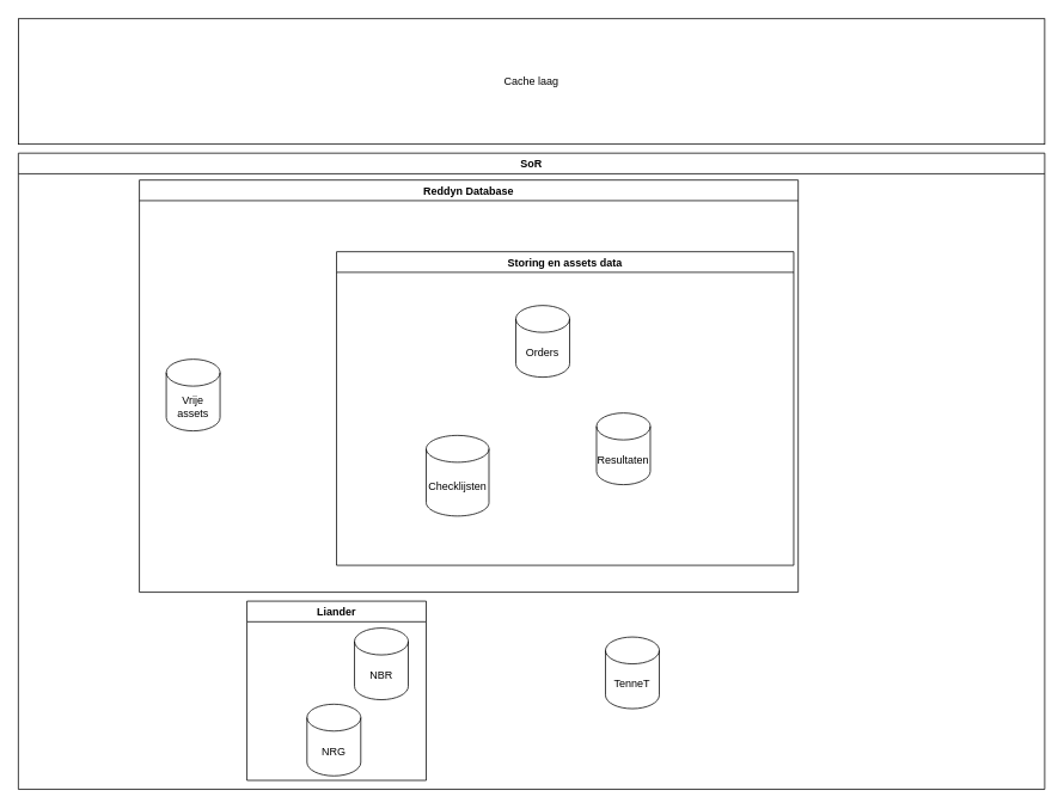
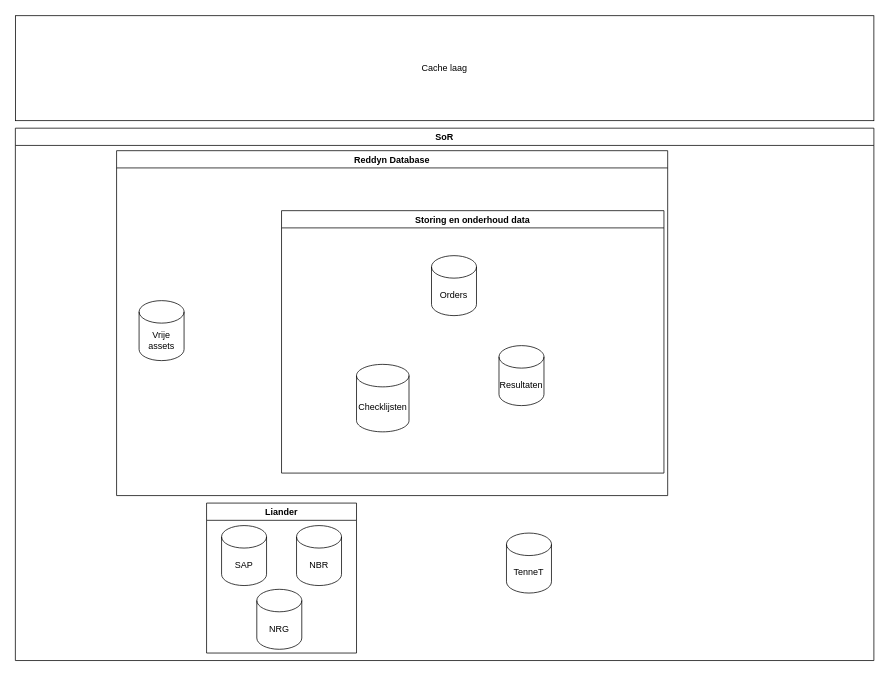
  <mxCell id="0" />
  <mxCell id="1" parent="0" />
  <mxCell id="2" value="Liander" style="swimlane;" parent="1" vertex="1"><mxGeometry x="275" y="670" width="200" height="200" as="geometry" /></mxCell>
+ <mxCell id="3" value="SAP" style="shape=cylinder3;whiteSpace=wrap;html=1;boundedLbl=1;backgroundOutline=1;size=15;" parent="2" vertex="1"><mxGeometry x="20" y="30" width="60" height="80" as="geometry" /></mxCell>
  <mxCell id="4" value="NBR" style="shape=cylinder3;whiteSpace=wrap;html=1;boundedLbl=1;backgroundOutline=1;size=15;" parent="2" vertex="1"><mxGeometry x="120" y="30" width="60" height="80" as="geometry" /></mxCell>
  <mxCell id="5" value="NRG" style="shape=cylinder3;whiteSpace=wrap;html=1;boundedLbl=1;backgroundOutline=1;size=15;" parent="2" vertex="1"><mxGeometry x="67" y="115" width="60" height="80" as="geometry" /></mxCell>
  <mxCell id="6" value="Reddyn Database" style="swimlane;" parent="1" vertex="1"><mxGeometry x="155" y="200" width="735" height="460" as="geometry" /></mxCell>
- <mxCell id="7" value="Storing en assets data" style="swimlane;" parent="6" vertex="1"><mxGeometry x="220" y="80" width="510" height="350" as="geometry" /></mxCell>
+ <mxCell id="7" value="Storing en onderhoud data" style="swimlane;" parent="6" vertex="1"><mxGeometry x="220" y="80" width="510" height="350" as="geometry" /></mxCell>
  <mxCell id="8" value="Checklijsten" style="shape=cylinder3;whiteSpace=wrap;html=1;boundedLbl=1;backgroundOutline=1;size=15;" parent="7" vertex="1"><mxGeometry x="100" y="205" width="70" height="90" as="geometry" /></mxCell>
  <mxCell id="9" value="&lt;span style=&quot;font-weight: normal;&quot;&gt;Orders&lt;/span&gt;" style="shape=cylinder3;whiteSpace=wrap;html=1;boundedLbl=1;backgroundOutline=1;size=15;fontStyle=1" parent="7" vertex="1"><mxGeometry x="200" y="60" width="60" height="80" as="geometry" /></mxCell>
  <mxCell id="10" value="Resultaten" style="shape=cylinder3;whiteSpace=wrap;html=1;boundedLbl=1;backgroundOutline=1;size=15;" parent="7" vertex="1"><mxGeometry x="290" y="180" width="60" height="80" as="geometry" /></mxCell>
  <mxCell id="11" value="Vrije assets" style="shape=cylinder3;whiteSpace=wrap;html=1;boundedLbl=1;backgroundOutline=1;size=15;" parent="6" vertex="1"><mxGeometry x="30" y="200" width="60" height="80" as="geometry" /></mxCell>
  <mxCell id="12" value="TenneT" style="shape=cylinder3;whiteSpace=wrap;html=1;boundedLbl=1;backgroundOutline=1;size=15;" parent="1" vertex="1"><mxGeometry x="675" y="710" width="60" height="80" as="geometry" /></mxCell>
  <mxCell id="13" value="Cache laag" style="rounded=0;whiteSpace=wrap;html=1;" parent="1" vertex="1"><mxGeometry x="20" y="20" width="1145" height="140" as="geometry" /></mxCell>
  <mxCell id="14" value="SoR" style="swimlane;whiteSpace=wrap;html=1;" vertex="1" parent="1"><mxGeometry x="20" y="170" width="1145" height="710" as="geometry" /></mxCell>
